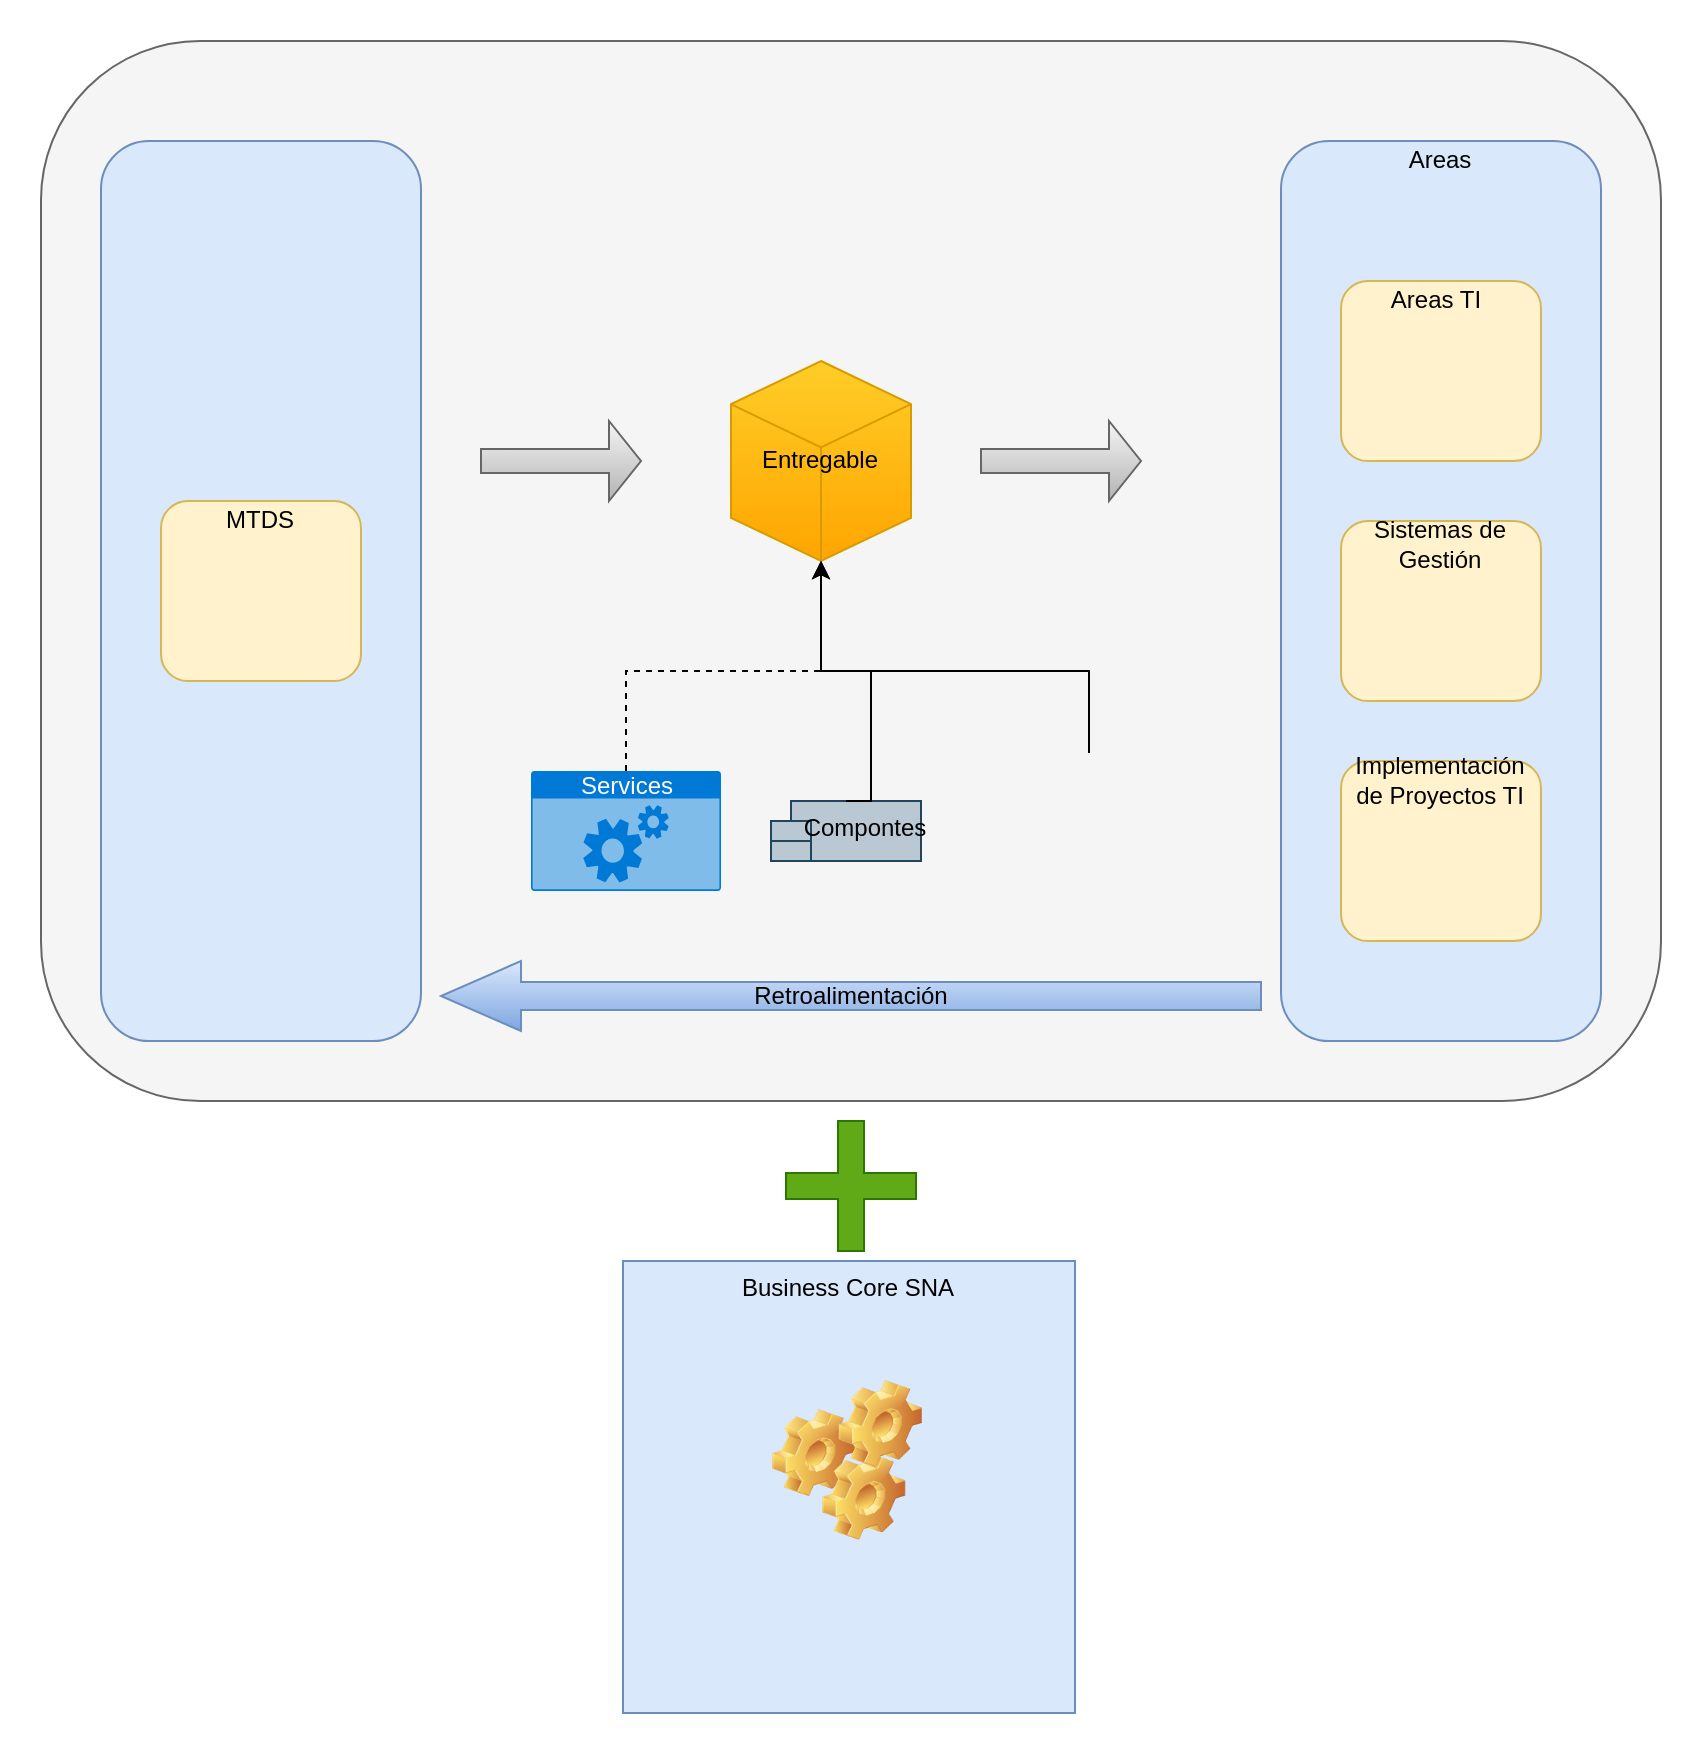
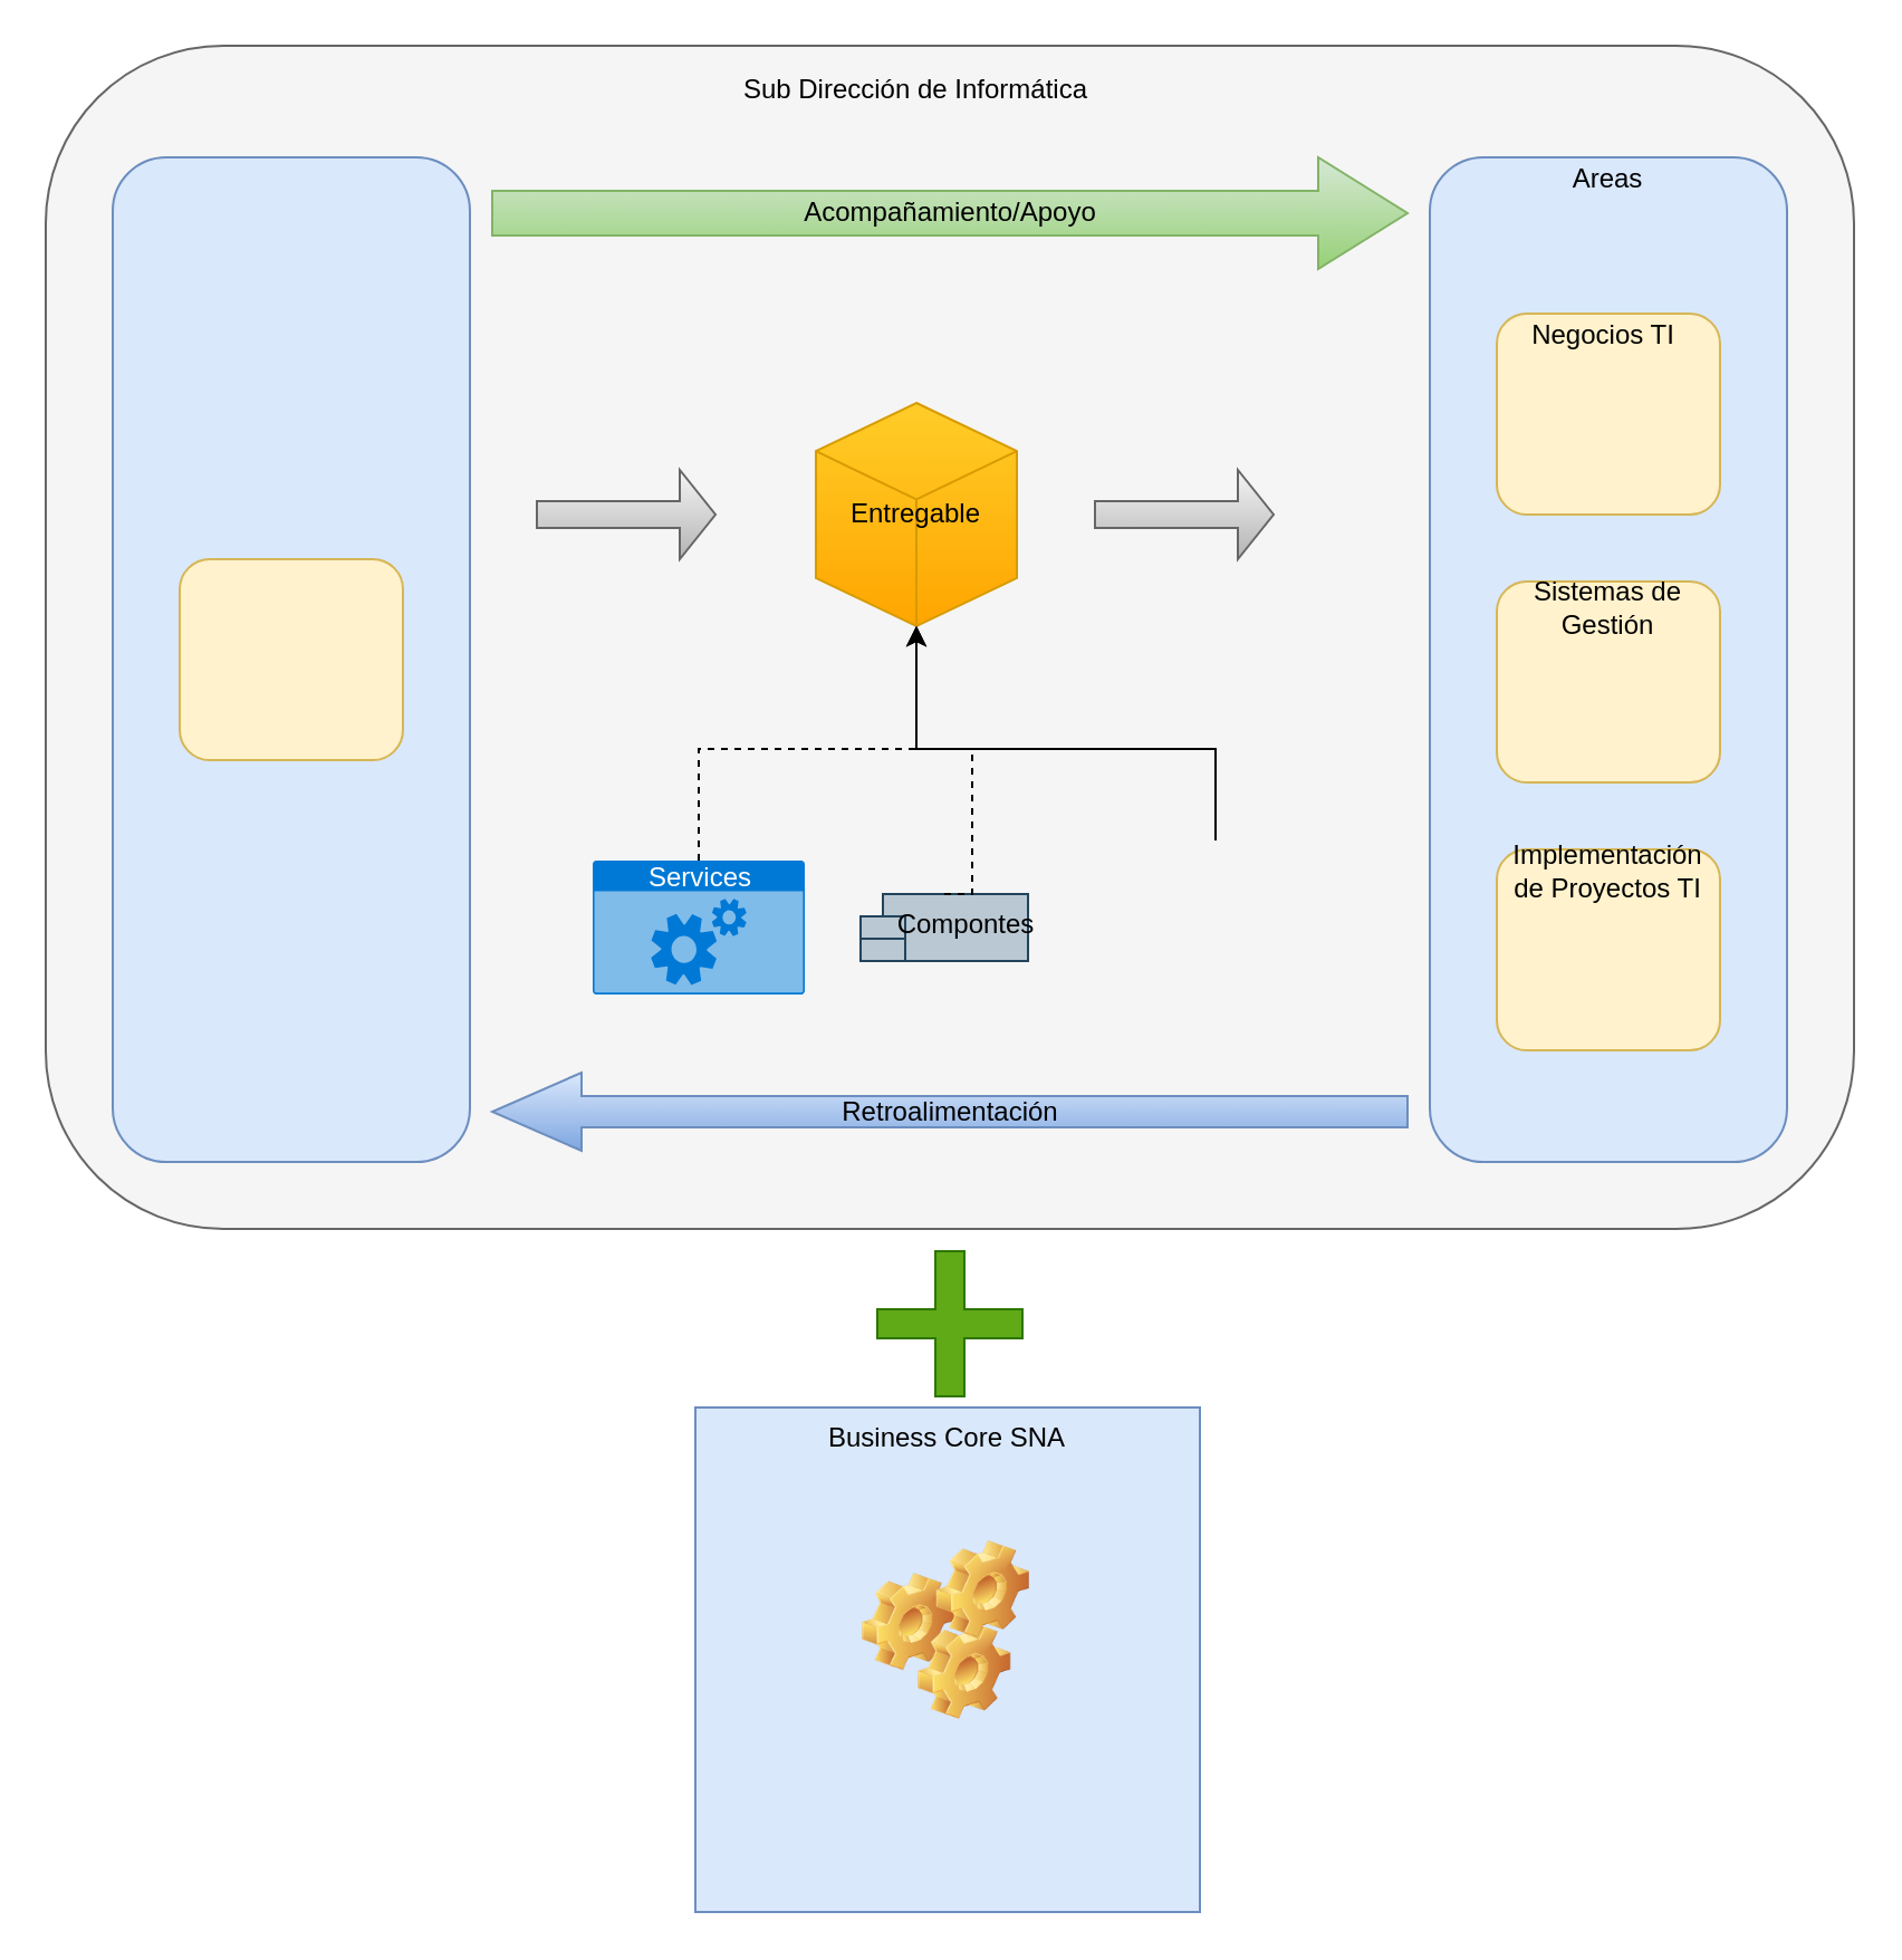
  <mxCell id="0" />
  <mxCell id="1" parent="0" />
  <mxCell id="2" value="" style="shape=cross;whiteSpace=wrap;html=1;fillColor=#60a917;strokeColor=#2D7600;fontColor=#ffffff;" parent="1" vertex="1"><mxGeometry x="392.5" y="560" width="65" height="65" as="geometry" /></mxCell>
  <mxCell id="3" value="Business Core SNA" style="group;fillColor=#dae8fc;strokeColor=#6c8ebf;" parent="1" vertex="1" connectable="0"><mxGeometry x="311" y="630" width="226" height="226" as="geometry" /></mxCell>
  <mxCell id="4" value="" style="group" parent="3" vertex="1" connectable="0"><mxGeometry x="75" y="60" width="75" height="80" as="geometry" /></mxCell>
  <mxCell id="5" value="" style="shape=image;html=1;verticalLabelPosition=bottom;verticalAlign=top;imageAspect=0;image=img/clipart/Gear_128x128.png" parent="4" vertex="1"><mxGeometry y="14.545" width="41.667" height="43.636" as="geometry" /></mxCell>
  <mxCell id="6" value="" style="shape=image;html=1;verticalLabelPosition=bottom;verticalAlign=top;imageAspect=0;image=img/clipart/Gear_128x128.png" parent="4" vertex="1"><mxGeometry x="25" y="36.364" width="41.667" height="43.636" as="geometry" /></mxCell>
  <mxCell id="7" value="" style="shape=image;html=1;verticalLabelPosition=bottom;verticalAlign=top;imageAspect=0;image=img/clipart/Gear_128x128.png" parent="4" vertex="1"><mxGeometry x="33.333" width="41.667" height="43.636" as="geometry" /></mxCell>
  <mxCell id="8" value="" style="shape=image;html=1;verticalAlign=top;verticalLabelPosition=bottom;labelBackgroundColor=#ffffff;imageAspect=0;aspect=fixed;image=https://cdn4.iconfinder.com/data/icons/online-shop-7/128/company-building-business-128.png" parent="3" vertex="1"><mxGeometry width="226" height="226" as="geometry" /></mxCell>
  <mxCell id="9" value="" style="group" parent="1" vertex="1" connectable="0"><mxGeometry x="20" y="20" width="810" height="530" as="geometry" /></mxCell>
  <mxCell id="10" value="" style="rounded=1;whiteSpace=wrap;html=1;fillColor=#f5f5f5;strokeColor=#666666;fontColor=#333333;" parent="9" vertex="1"><mxGeometry width="810" height="530" as="geometry" /></mxCell>
  <mxCell id="11" value="" style="rounded=1;whiteSpace=wrap;html=1;fillColor=#dae8fc;strokeColor=#6c8ebf;" parent="9" vertex="1"><mxGeometry x="620" y="50" width="160" height="450" as="geometry" /></mxCell>
  <mxCell id="12" value="" style="rounded=1;whiteSpace=wrap;html=1;fillColor=#dae8fc;strokeColor=#6c8ebf;" parent="9" vertex="1"><mxGeometry x="30" y="50" width="160" height="450" as="geometry" /></mxCell>
  <mxCell id="13" value="Compontes" style="shape=module;align=left;spacingLeft=20;align=center;verticalAlign=top;fillColor=#bac8d3;strokeColor=#23445d;" parent="9" vertex="1"><mxGeometry x="365" y="380" width="75" height="30" as="geometry" /></mxCell>
  <mxCell id="14" value="" style="shape=image;html=1;verticalAlign=top;verticalLabelPosition=bottom;labelBackgroundColor=#ffffff;imageAspect=0;aspect=fixed;image=https://cdn0.iconfinder.com/data/icons/file-type-19/512/file__doc__word__document_-128.png" parent="9" vertex="1"><mxGeometry x="485" y="356" width="78" height="78" as="geometry" /></mxCell>
  <mxCell id="15" value="Services" style="html=1;strokeColor=none;fillColor=#0079D6;labelPosition=center;verticalLabelPosition=middle;verticalAlign=top;align=center;fontSize=12;outlineConnect=0;spacingTop=-6;fontColor=#FFFFFF;shape=mxgraph.sitemap.services;" parent="9" vertex="1"><mxGeometry x="245" y="365" width="95" height="60" as="geometry" /></mxCell>
  <mxCell id="16" value="Entregable" style="html=1;whiteSpace=wrap;shape=isoCube2;backgroundOutline=1;isoAngle=15;fillColor=#ffcd28;strokeColor=#d79b00;gradientColor=#ffa500;" parent="9" vertex="1"><mxGeometry x="345" y="160" width="90" height="100" as="geometry" /></mxCell>
- <mxCell id="17" style="edgeStyle=orthogonalEdgeStyle;rounded=0;orthogonalLoop=1;jettySize=auto;html=1;exitX=0.5;exitY=0;exitDx=0;exitDy=0;" parent="9" source="13" target="16" edge="1"><mxGeometry relative="1" as="geometry"><Array as="points"><mxPoint x="415" y="315" /><mxPoint x="390" y="315" /></Array></mxGeometry></mxCell>
+ <mxCell id="17" style="edgeStyle=orthogonalEdgeStyle;rounded=0;orthogonalLoop=1;jettySize=auto;html=1;exitX=0.5;exitY=0;exitDx=0;exitDy=0;dashed=1;" parent="9" source="13" target="16" edge="1"><mxGeometry relative="1" as="geometry"><Array as="points"><mxPoint x="415" y="315" /><mxPoint x="390" y="315" /></Array></mxGeometry></mxCell>
  <mxCell id="18" style="edgeStyle=orthogonalEdgeStyle;rounded=0;orthogonalLoop=1;jettySize=auto;html=1;exitX=0.5;exitY=0;exitDx=0;exitDy=0;" parent="9" source="14" target="16" edge="1"><mxGeometry relative="1" as="geometry"><Array as="points"><mxPoint x="524" y="315" /><mxPoint x="390" y="315" /></Array></mxGeometry></mxCell>
  <mxCell id="19" style="edgeStyle=orthogonalEdgeStyle;rounded=0;orthogonalLoop=1;jettySize=auto;html=1;exitX=0.5;exitY=0;exitDx=0;exitDy=0;exitPerimeter=0;dashed=1;" parent="9" source="15" target="16" edge="1"><mxGeometry relative="1" as="geometry"><Array as="points"><mxPoint x="293" y="315" /><mxPoint x="390" y="315" /></Array></mxGeometry></mxCell>
  <mxCell id="20" value="" style="shape=singleArrow;whiteSpace=wrap;html=1;gradientColor=#b3b3b3;fillColor=#f5f5f5;strokeColor=#666666;" parent="9" vertex="1"><mxGeometry x="220" y="190" width="80" height="40" as="geometry" /></mxCell>
  <mxCell id="21" value="" style="shape=singleArrow;whiteSpace=wrap;html=1;gradientColor=#b3b3b3;fillColor=#f5f5f5;strokeColor=#666666;" parent="9" vertex="1"><mxGeometry x="470" y="190" width="80" height="40" as="geometry" /></mxCell>
  <mxCell id="22" value="Retroalimentación" style="html=1;shadow=0;dashed=0;align=center;verticalAlign=middle;shape=mxgraph.arrows2.arrow;dy=0.6;dx=40;flipH=1;notch=0;fillColor=#dae8fc;strokeColor=#6c8ebf;gradientColor=#7ea6e0;" parent="9" vertex="1"><mxGeometry x="200" y="460" width="410" height="35" as="geometry" /></mxCell>
+ <mxCell id="23" value="Acompañamiento/Apoyo" style="html=1;shadow=0;dashed=0;align=center;verticalAlign=middle;shape=mxgraph.arrows2.arrow;dy=0.6;dx=40;notch=0;fillColor=#d5e8d4;strokeColor=#82b366;gradientColor=#97d077;" parent="9" vertex="1"><mxGeometry x="200" y="50" width="410" height="50" as="geometry" /></mxCell>
+ <mxCell id="24" value="Sub Dirección de Informática" style="text;html=1;strokeColor=none;fillColor=none;align=center;verticalAlign=middle;whiteSpace=wrap;rounded=0;" parent="9" vertex="1"><mxGeometry x="285" y="10" width="210" height="20" as="geometry" /></mxCell>
  <mxCell id="25" value="" style="rounded=1;whiteSpace=wrap;html=1;fillColor=#fff2cc;strokeColor=#d6b656;" parent="9" vertex="1"><mxGeometry x="650" y="120" width="100" height="90" as="geometry" /></mxCell>
- <mxCell id="26" value="Areas TI" style="text;html=1;strokeColor=none;fillColor=none;align=center;verticalAlign=middle;whiteSpace=wrap;rounded=0;" parent="9" vertex="1"><mxGeometry x="662.5" y="120" width="70" height="20" as="geometry" /></mxCell>
+ <mxCell id="26" value="Negocios TI" style="text;html=1;strokeColor=none;fillColor=none;align=center;verticalAlign=middle;whiteSpace=wrap;rounded=0;" parent="9" vertex="1"><mxGeometry x="662.5" y="120" width="70" height="20" as="geometry" /></mxCell>
  <mxCell id="27" value="" style="group" parent="9" vertex="1" connectable="0"><mxGeometry x="672.5" y="140" width="55" height="68" as="geometry" /></mxCell>
  <mxCell id="28" value="" style="shape=image;html=1;verticalAlign=top;verticalLabelPosition=bottom;labelBackgroundColor=#ffffff;imageAspect=0;aspect=fixed;image=https://cdn1.iconfinder.com/data/icons/nuvola2/128x128/apps/kuser.png" parent="27" vertex="1"><mxGeometry width="50" height="50" as="geometry" /></mxCell>
  <mxCell id="29" value="" style="shape=image;html=1;verticalAlign=top;verticalLabelPosition=bottom;labelBackgroundColor=#ffffff;imageAspect=0;aspect=fixed;image=https://cdn1.iconfinder.com/data/icons/nuvola2/128x128/apps/kuser.png" parent="27" vertex="1"><mxGeometry x="5" y="18" width="50" height="50" as="geometry" /></mxCell>
  <mxCell id="30" value="" style="rounded=1;whiteSpace=wrap;html=1;fillColor=#fff2cc;strokeColor=#d6b656;" parent="9" vertex="1"><mxGeometry x="650" y="240" width="100" height="90" as="geometry" /></mxCell>
  <mxCell id="31" value="Sistemas de Gestión" style="text;html=1;strokeColor=none;fillColor=none;align=center;verticalAlign=middle;whiteSpace=wrap;rounded=0;" parent="9" vertex="1"><mxGeometry x="650" y="242" width="100" height="20" as="geometry" /></mxCell>
  <mxCell id="32" value="" style="rounded=1;whiteSpace=wrap;html=1;fillColor=#fff2cc;strokeColor=#d6b656;" parent="9" vertex="1"><mxGeometry x="650" y="360" width="100" height="90" as="geometry" /></mxCell>
  <mxCell id="33" value="Implementación de Proyectos TI" style="text;html=1;strokeColor=none;fillColor=none;align=center;verticalAlign=middle;whiteSpace=wrap;rounded=0;" parent="9" vertex="1"><mxGeometry x="680" y="360" width="40" height="20" as="geometry" /></mxCell>
  <mxCell id="34" value="" style="group" parent="9" vertex="1" connectable="0"><mxGeometry x="670" y="260" width="55" height="68" as="geometry" /></mxCell>
  <mxCell id="35" value="" style="shape=image;html=1;verticalAlign=top;verticalLabelPosition=bottom;labelBackgroundColor=#ffffff;imageAspect=0;aspect=fixed;image=https://cdn1.iconfinder.com/data/icons/nuvola2/128x128/apps/kuser.png" parent="34" vertex="1"><mxGeometry width="50" height="50" as="geometry" /></mxCell>
  <mxCell id="36" value="" style="shape=image;html=1;verticalAlign=top;verticalLabelPosition=bottom;labelBackgroundColor=#ffffff;imageAspect=0;aspect=fixed;image=https://cdn1.iconfinder.com/data/icons/nuvola2/128x128/apps/kuser.png" parent="34" vertex="1"><mxGeometry x="5" y="18" width="50" height="50" as="geometry" /></mxCell>
  <mxCell id="37" value="" style="group" parent="9" vertex="1" connectable="0"><mxGeometry x="672.5" y="380" width="55" height="68" as="geometry" /></mxCell>
  <mxCell id="38" value="" style="shape=image;html=1;verticalAlign=top;verticalLabelPosition=bottom;labelBackgroundColor=#ffffff;imageAspect=0;aspect=fixed;image=https://cdn1.iconfinder.com/data/icons/nuvola2/128x128/apps/kuser.png" parent="37" vertex="1"><mxGeometry width="50" height="50" as="geometry" /></mxCell>
  <mxCell id="39" value="" style="shape=image;html=1;verticalAlign=top;verticalLabelPosition=bottom;labelBackgroundColor=#ffffff;imageAspect=0;aspect=fixed;image=https://cdn1.iconfinder.com/data/icons/nuvola2/128x128/apps/kuser.png" parent="37" vertex="1"><mxGeometry x="5" y="18" width="50" height="50" as="geometry" /></mxCell>
  <mxCell id="40" value="" style="rounded=1;whiteSpace=wrap;html=1;fillColor=#fff2cc;strokeColor=#d6b656;" parent="9" vertex="1"><mxGeometry x="60" y="230" width="100" height="90" as="geometry" /></mxCell>
- <mxCell id="41" value="MTDS" style="text;html=1;strokeColor=none;fillColor=none;align=center;verticalAlign=middle;whiteSpace=wrap;rounded=0;" parent="9" vertex="1"><mxGeometry x="90" y="230" width="40" height="20" as="geometry" /></mxCell>
  <mxCell id="42" value="" style="group" parent="9" vertex="1" connectable="0"><mxGeometry x="80" y="250" width="55" height="68" as="geometry" /></mxCell>
  <mxCell id="43" value="" style="shape=image;html=1;verticalAlign=top;verticalLabelPosition=bottom;labelBackgroundColor=#ffffff;imageAspect=0;aspect=fixed;image=https://cdn1.iconfinder.com/data/icons/nuvola2/128x128/apps/kuser.png" parent="42" vertex="1"><mxGeometry width="50" height="50" as="geometry" /></mxCell>
  <mxCell id="44" value="" style="shape=image;html=1;verticalAlign=top;verticalLabelPosition=bottom;labelBackgroundColor=#ffffff;imageAspect=0;aspect=fixed;image=https://cdn1.iconfinder.com/data/icons/nuvola2/128x128/apps/kuser.png" parent="42" vertex="1"><mxGeometry x="5" y="18" width="50" height="50" as="geometry" /></mxCell>
  <mxCell id="45" value="Areas" style="text;html=1;strokeColor=none;fillColor=none;align=center;verticalAlign=middle;whiteSpace=wrap;rounded=0;" parent="9" vertex="1"><mxGeometry x="680" y="50" width="40" height="20" as="geometry" /></mxCell>
